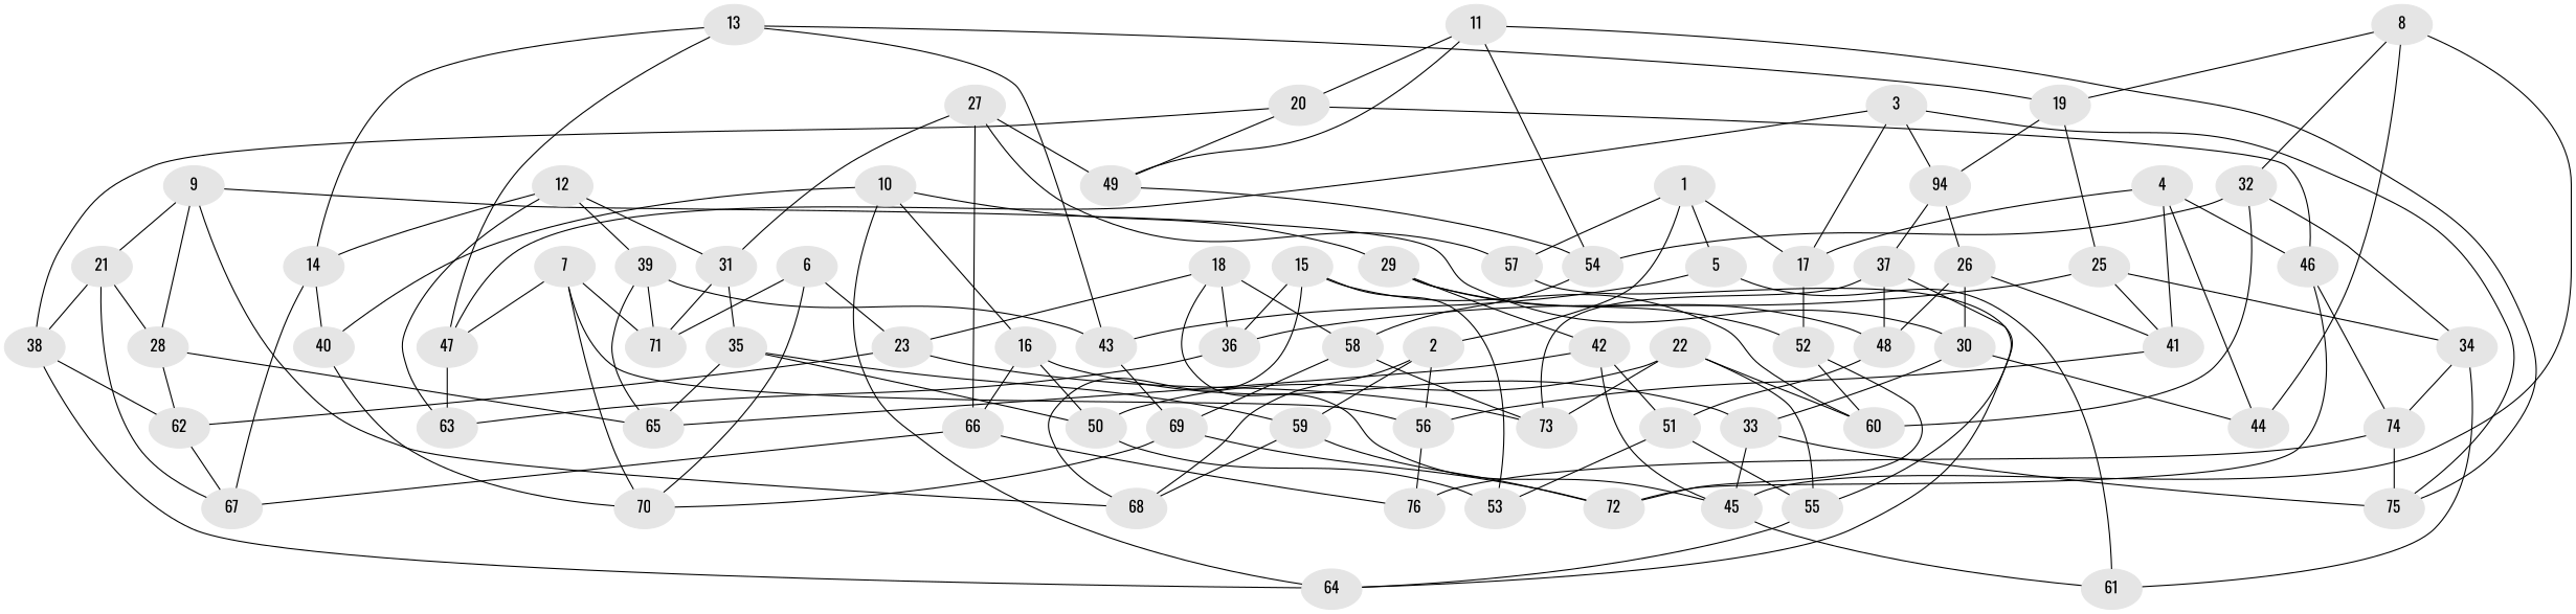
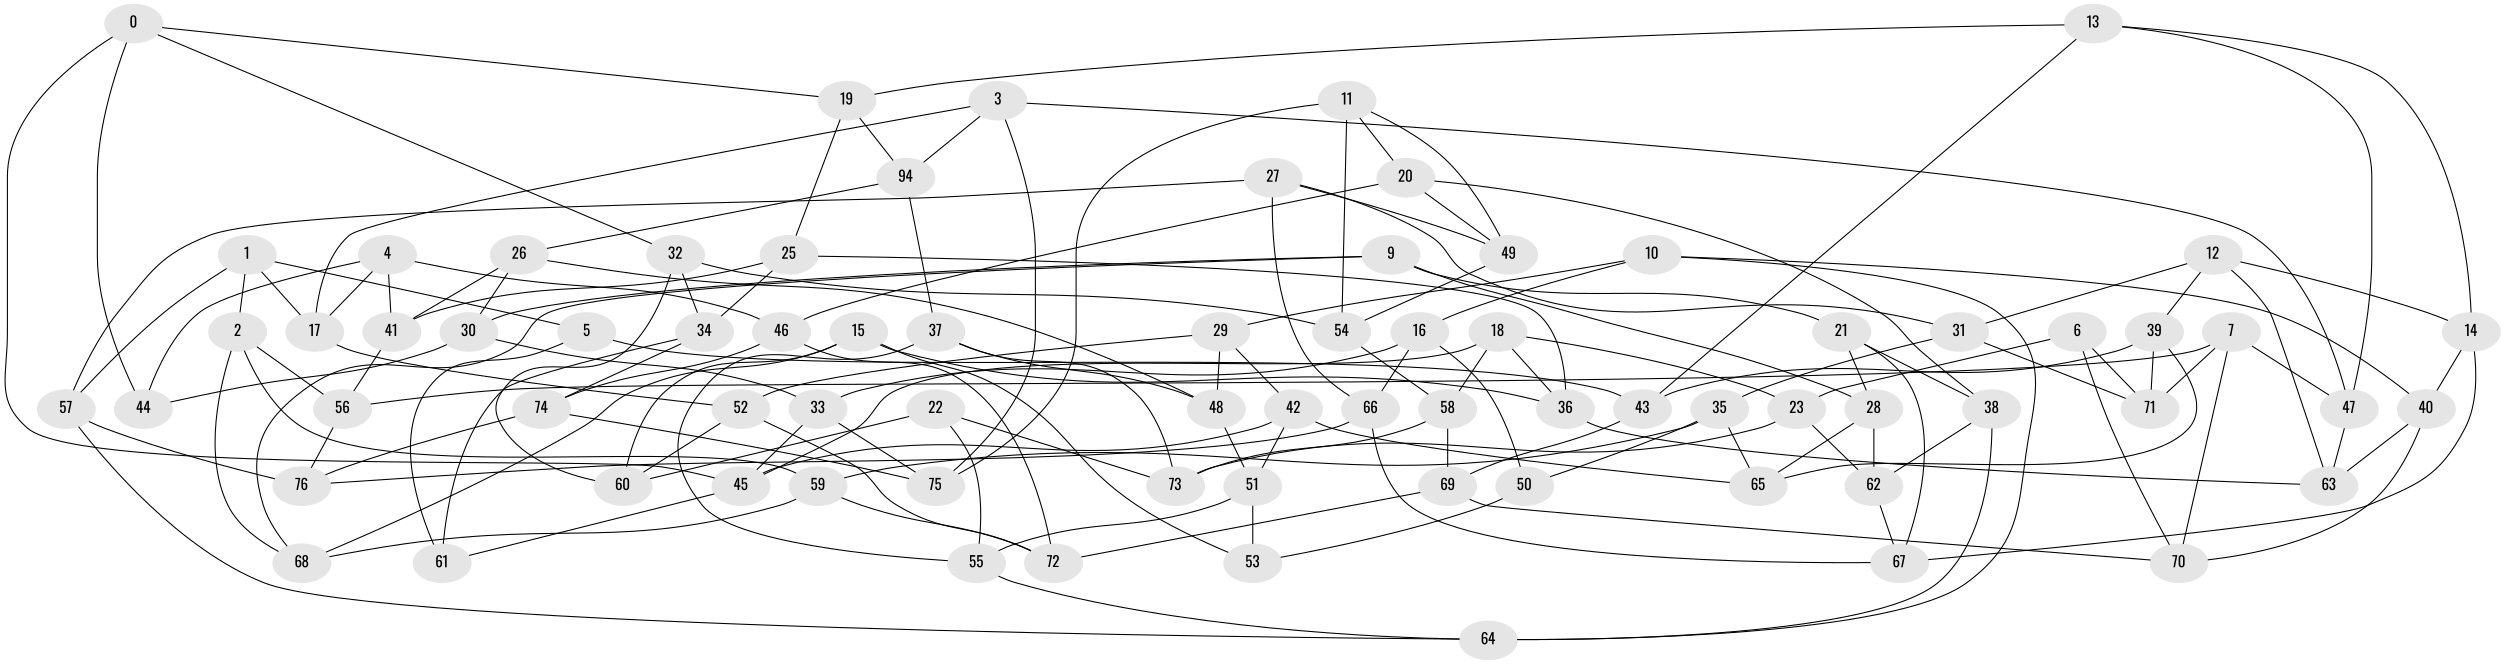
  graph {
    fontname=Oswald
    node [color=gray90 fontname=Oswald style=filled]
    edge [fontname=Oswald]
    1
    2
    5
    17
    57
    56
    59
    68
    43
    61
    52
    64
    76
    72
    3
    n16 [label=94]
    47
    75
    26
    37
    63
    4
    41
    44
    46
    74
    69
    6
    23
    70
    71
    73
    62
    7
-   8
+   8 [label=0]
    19
    32
    45
    25
    54
    60
    34
    9
    21
    28
    30
    67
    38
    65
    33
    10
    16
    29
    40
    50
    66
    48
    42
    11
    20
    49
    58
    12
    14
    31
    39
    35
    13
    15
    53
    36
    18
    22
    55
    51
    27
    1 -- 2
    1 -- 5
    1 -- 17
    1 -- 57
    2 -- 56
    2 -- 59
    2 -- 68
    5 -- 43
    5 -- 61
    17 -- 52
    57 -- 64
+   57 -- 76
    56 -- 76
    59 -- 68
    59 -- 72
    43 -- 69
    52 -- 72
    52 -- 60
    3 -- 17
    3 -- n16
    3 -- 47
    3 -- 75
    n16 -- 26
    n16 -- 37
    47 -- 63
    26 -- 41
    26 -- 30
    26 -- 48
    37 -- 73
    37 -- 48
    37 -- 55
    4 -- 17
    4 -- 41
    4 -- 44
    4 -- 46
    41 -- 56
    46 -- 72
    46 -- 74
    74 -- 76
    74 -- 75
    69 -- 72
    69 -- 70
    6 -- 23
    6 -- 70
    6 -- 71
    23 -- 73
    23 -- 62
    62 -- 67
    7 -- 56
    7 -- 47
    7 -- 70
    7 -- 71
    8 -- 44
    8 -- 19
    8 -- 32
    8 -- 45
    19 -- n16
    19 -- 25
    32 -- 54
    32 -- 60
    32 -- 34
    45 -- 61
    25 -- 41
    25 -- 34
    25 -- 36
    54 -- 58
    34 -- 61
    34 -- 74
    9 -- 68
    9 -- 21
    9 -- 28
    9 -- 30
    21 -- 28
    21 -- 67
    21 -- 38
    28 -- 62
    28 -- 65
    30 -- 44
    30 -- 33
    38 -- 64
    38 -- 62
    33 -- 75
    33 -- 45
    10 -- 64
    10 -- 16
    10 -- 29
    10 -- 40
    16 -- 33
    16 -- 50
    16 -- 66
    29 -- 52
    29 -- 48
    29 -- 42
+   40 -- 63
    40 -- 70
    50 -- 53
    66 -- 76
    66 -- 67
    48 -- 51
    42 -- 45
    42 -- 65
    42 -- 51
    11 -- 75
    11 -- 54
    11 -- 20
    11 -- 49
    20 -- 46
    20 -- 38
    20 -- 49
    49 -- 54
    58 -- 69
    58 -- 73
    12 -- 63
    12 -- 14
    12 -- 31
    12 -- 39
    14 -- 67
    14 -- 40
    31 -- 71
    31 -- 35
    39 -- 43
    39 -- 71
    39 -- 65
    35 -- 59
    35 -- 65
    35 -- 50
    13 -- 43
    13 -- 47
    13 -- 19
    13 -- 14
    15 -- 68
    15 -- 60
    15 -- 53
    15 -- 36
    36 -- 63
    18 -- 23
    18 -- 45
    18 -- 58
    18 -- 36
    22 -- 73
    22 -- 60
-   22 -- 50
    22 -- 55
    55 -- 64
    51 -- 53
    51 -- 55
    27 -- 57
    27 -- 66
    27 -- 49
    27 -- 31
  }
